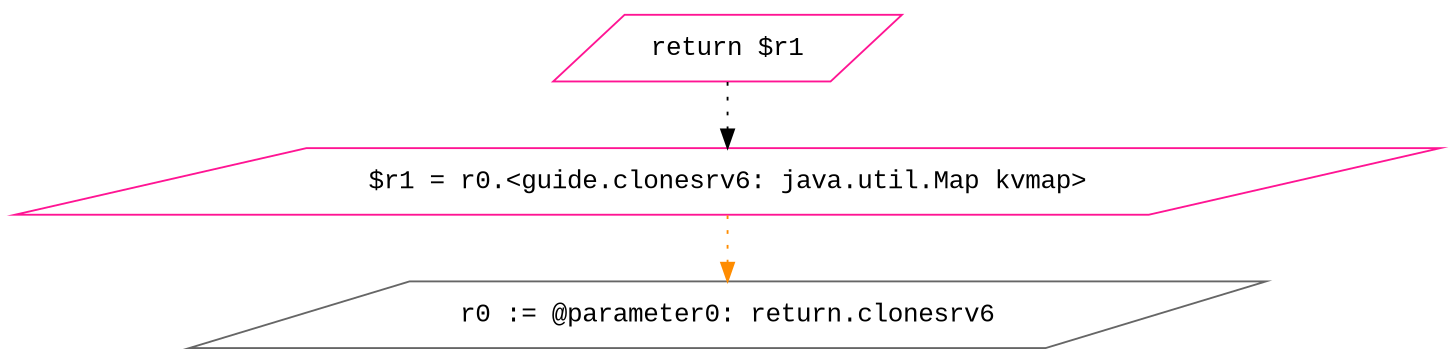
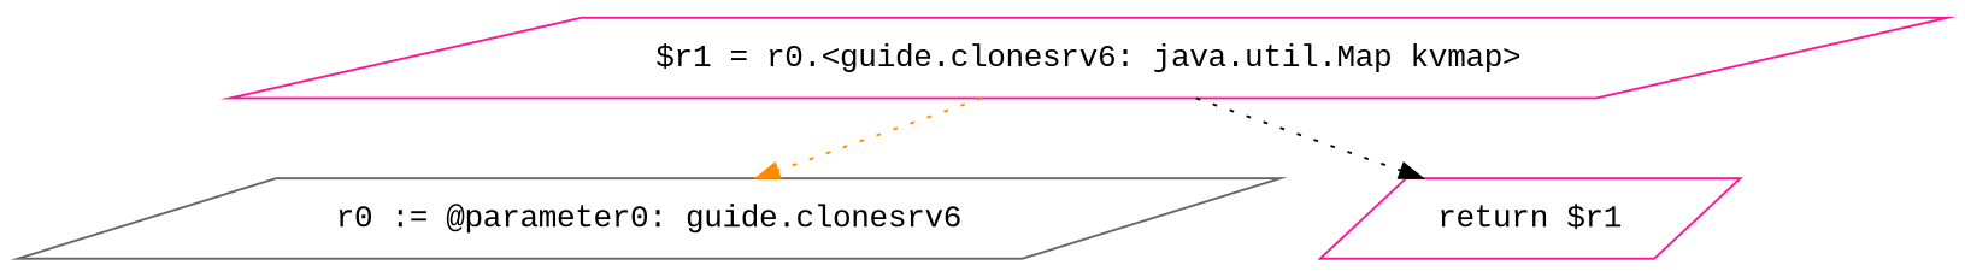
  digraph {
    fontname="Liberation Mono"
    node [color=deeppink fontname="Liberation Mono" shape=parallelogram]
    edge [fontname="Liberation Mono" style=dotted]
-   "r0 := @parameter0: guide.clonesrv6" [color=gray40 label="r0 := @parameter0: return.clonesrv6"]
+   "r0 := @parameter0: guide.clonesrv6" [color=gray40]
    "$r1 = r0.<guide.clonesrv6: java.util.Map kvmap>"
    "return $r1"
    "$r1 = r0.<guide.clonesrv6: java.util.Map kvmap>" -> "r0 := @parameter0: guide.clonesrv6" [color=darkorange]
-   "return $r1" -> "$r1 = r0.<guide.clonesrv6: java.util.Map kvmap>" [color=black]
+   "$r1 = r0.<guide.clonesrv6: java.util.Map kvmap>" -> "return $r1" [color=black]
  }
